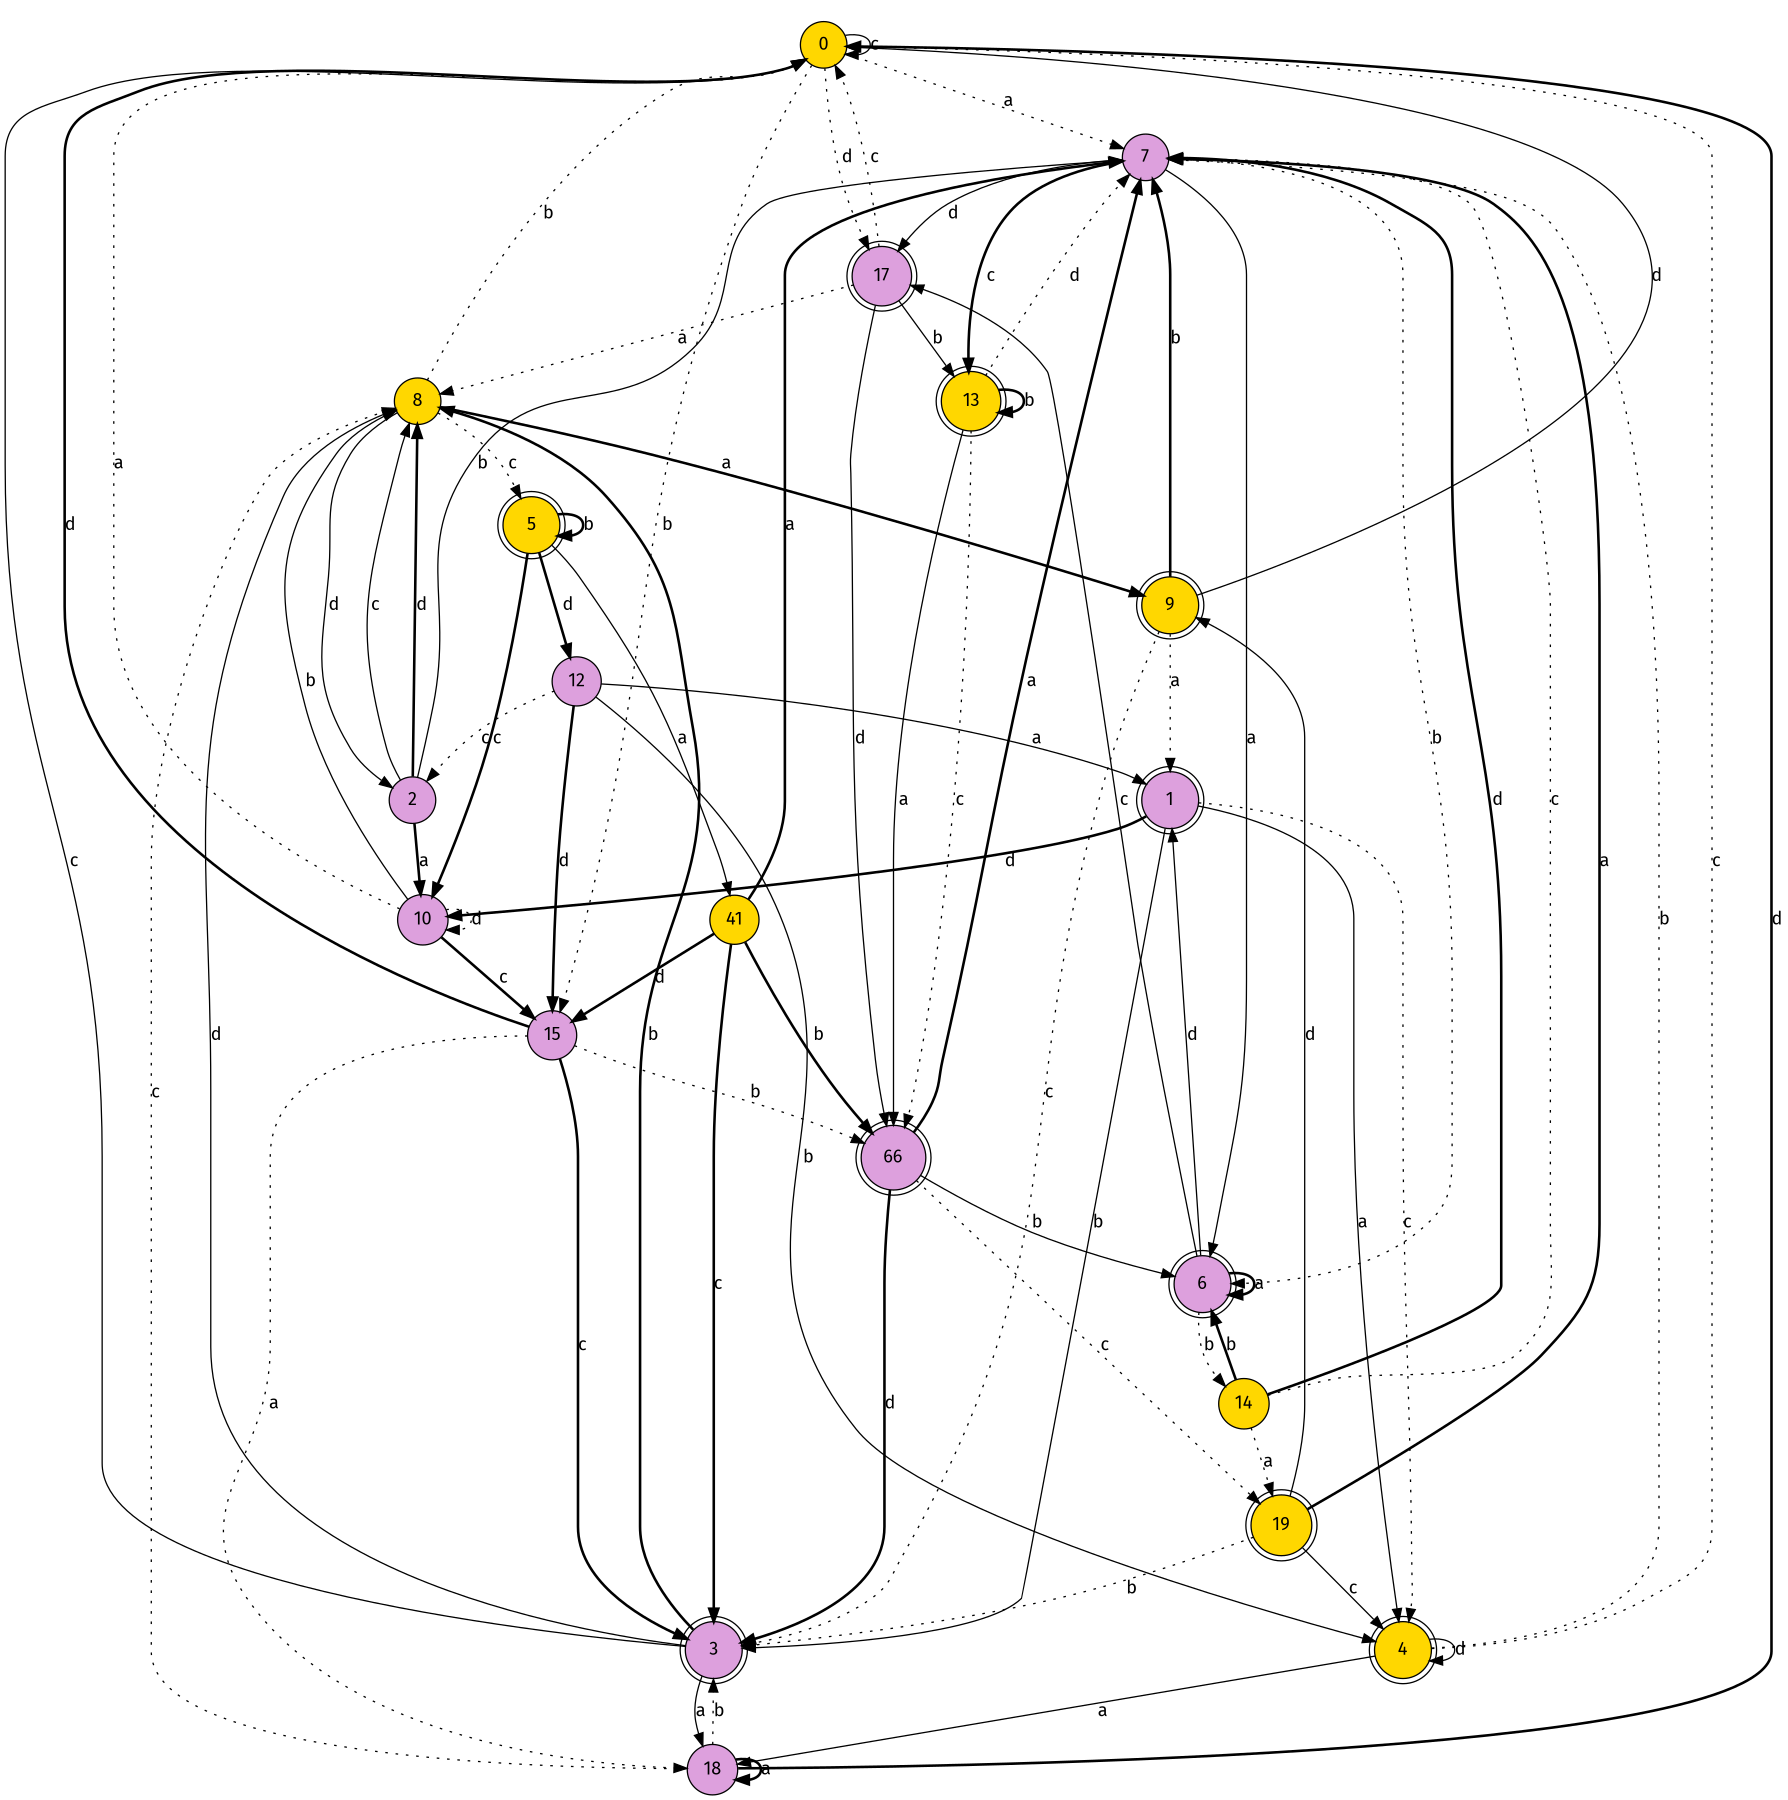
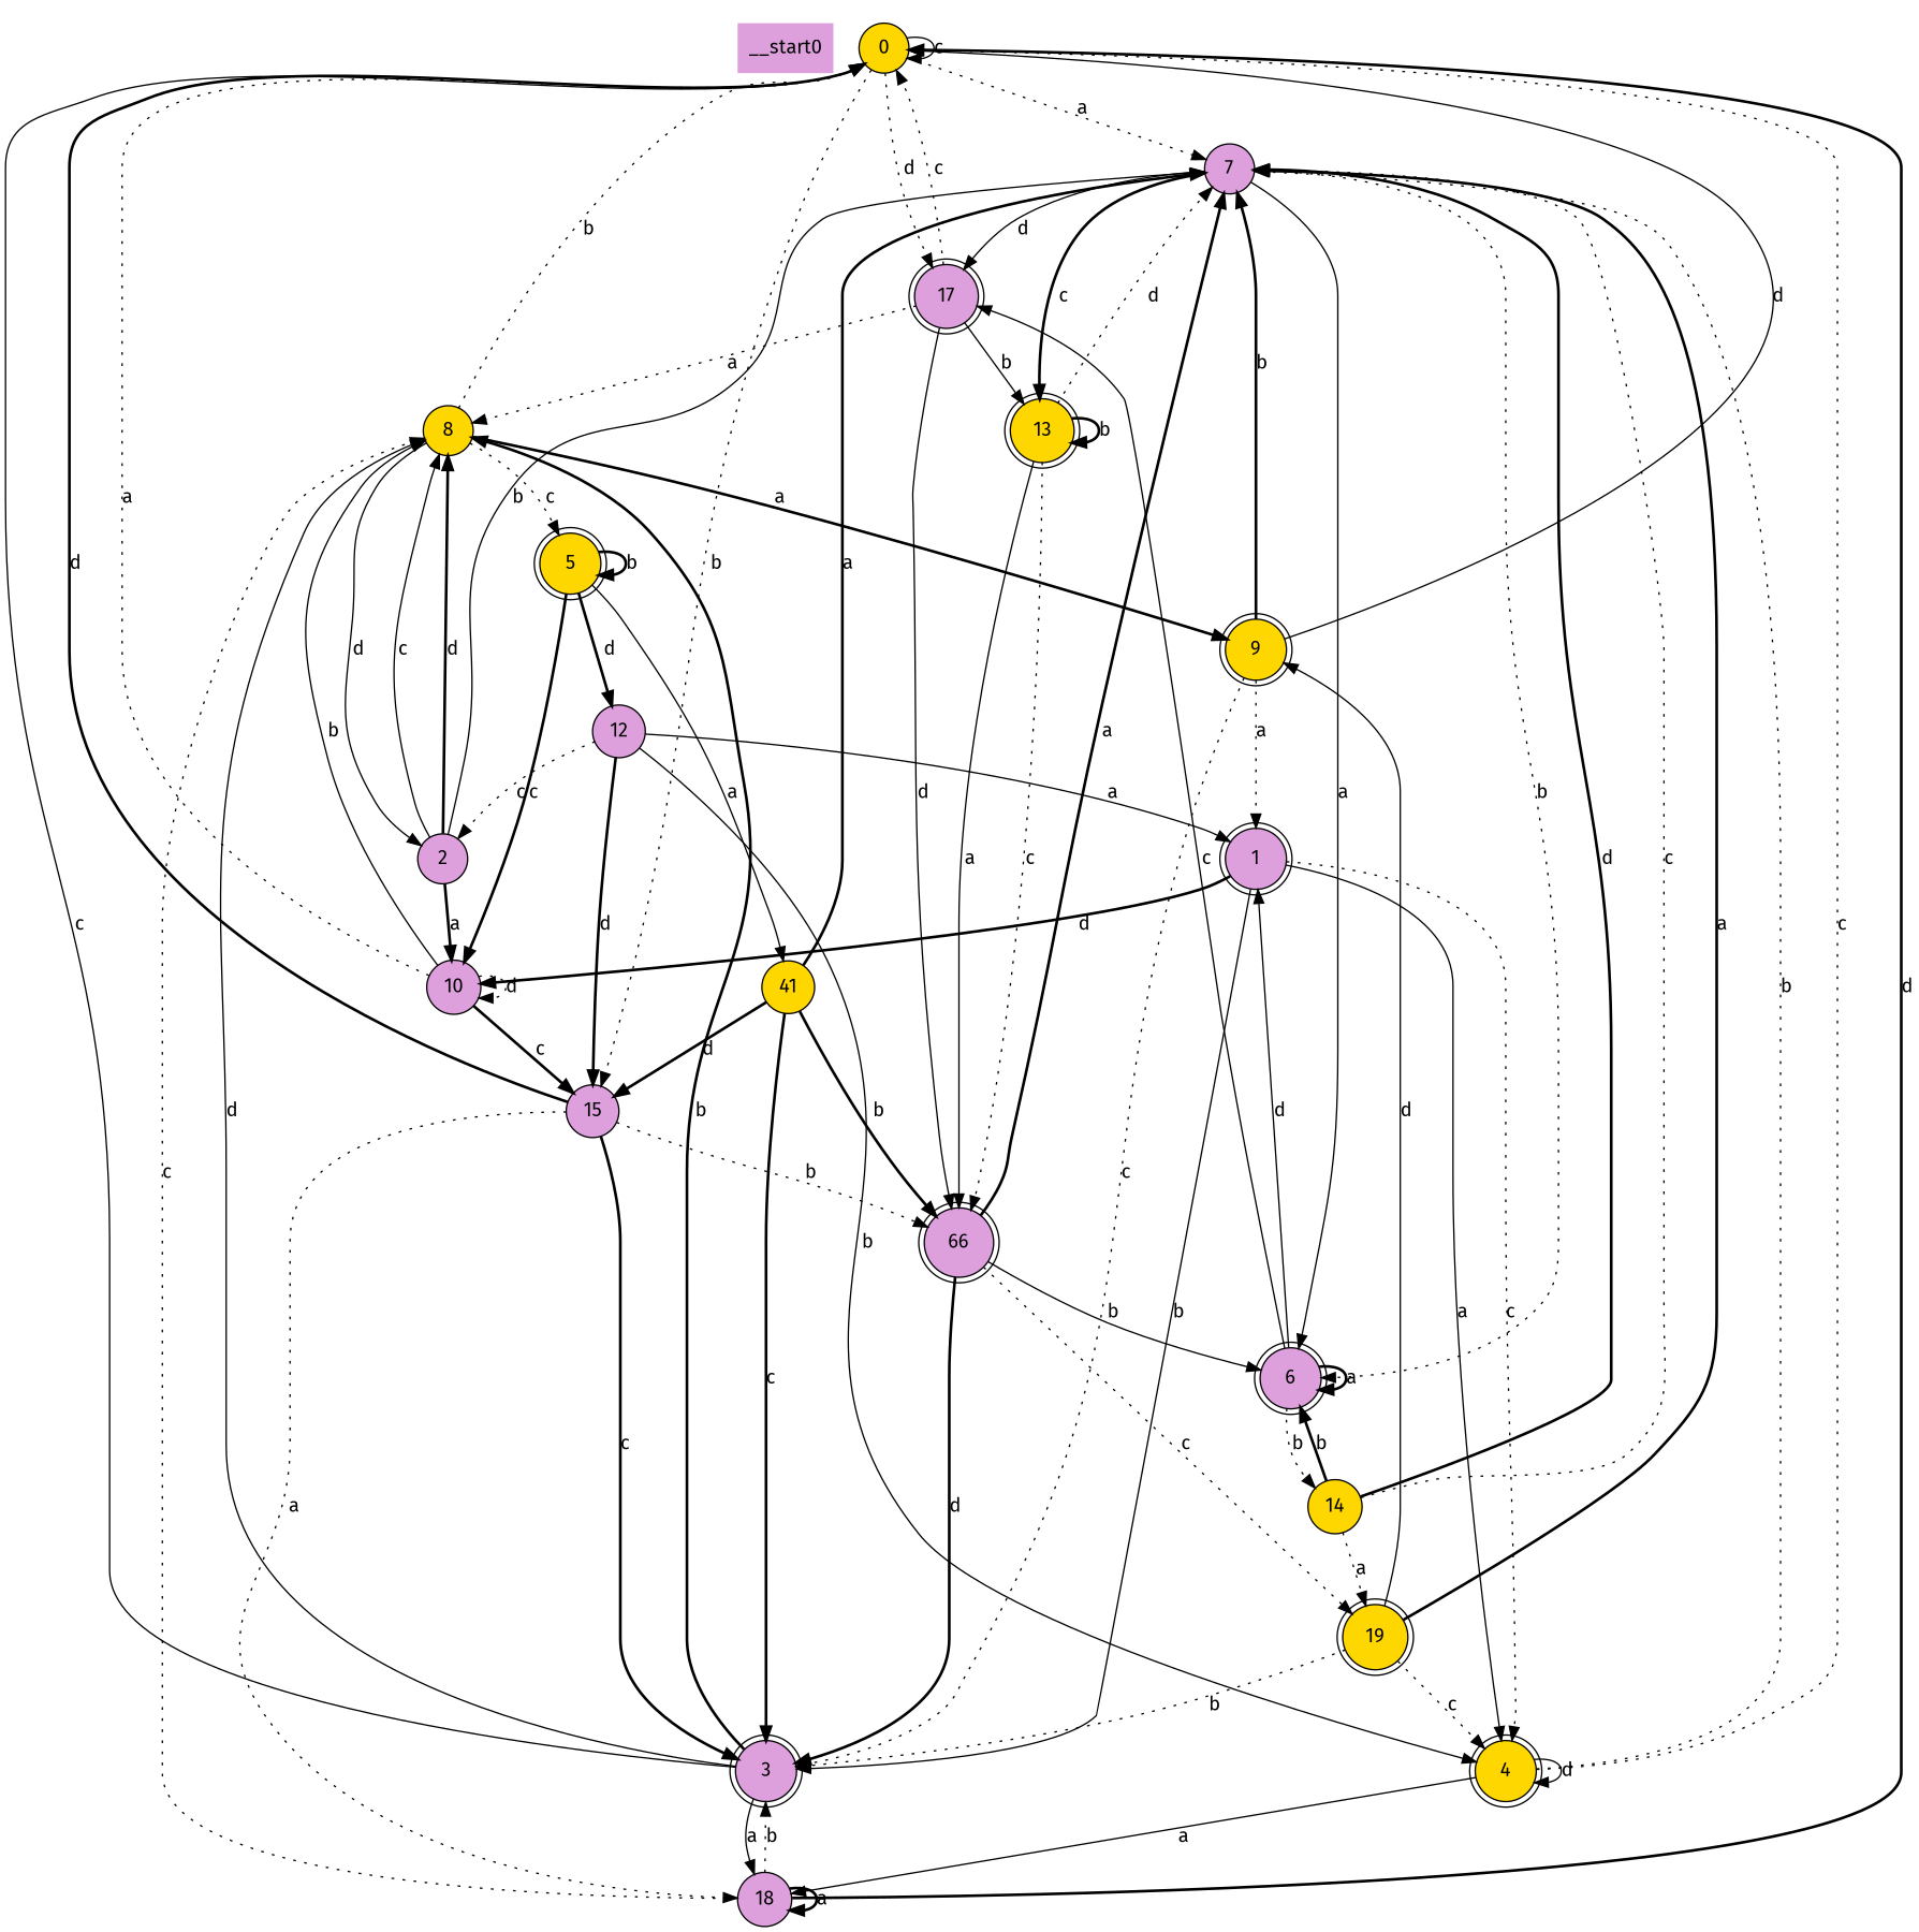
  digraph {
    fontname="Fira Sans"
    rankdir=TB
    node [fillcolor=plum fontname="Fira Sans" shape=circle style=filled color=black]
    edge [fontname="Fira Sans" style=dotted]
+   __start0 [shape=none color=""]
    n2 [fillcolor=gold label=0]
    n3 [label=7]
    n4 [label=15]
    n5 [label=17 shape=doublecircle style="rounded,filled"]
    n6 [label=6 shape=doublecircle style="rounded,filled"]
    n7 [fillcolor=gold label=13 shape=doublecircle style="rounded,filled"]
    n8 [label=3 shape=doublecircle style="rounded,filled"]
    n9 [label=18]
    n10 [label=66 shape=doublecircle style="rounded,filled"]
    n11 [fillcolor=gold label=8]
    n12 [label=1 shape=doublecircle style="rounded,filled"]
    n13 [fillcolor=gold label=4 shape=doublecircle style="rounded,filled"]
    n14 [label=10]
    n15 [label=2]
    n16 [fillcolor=gold label=5 shape=doublecircle style="rounded,filled"]
    n17 [fillcolor=gold label=9 shape=doublecircle style="rounded,filled"]
    n18 [fillcolor=gold label=41]
    n19 [label=12]
    n20 [fillcolor=gold label=14]
    n21 [fillcolor=gold label=19 shape=doublecircle style="rounded,filled"]
    n2 -> n2 [label=c style=solid]
    n2 -> n3 [label=a]
    n2 -> n4 [label=b]
    n2 -> n5 [label=d]
    n3 -> n5 [label=d style=solid]
    n3 -> n6 [label=a style=solid]
    n3 -> n6 [label=b]
    n3 -> n7 [label=c style=bold]
    n4 -> n2 [label=d style=bold]
    n4 -> n8 [label=c style=bold]
    n4 -> n9 [label=a]
    n4 -> n10 [label=b]
    n5 -> n2 [label=c]
    n5 -> n7 [label=b style=solid]
    n5 -> n10 [label=d style=solid]
    n5 -> n11 [label=a]
    n6 -> n5 [label=c style=solid]
    n6 -> n6 [label=a style=bold]
    n6 -> n12 [label=d style=solid]
    n6 -> n20 [label=b]
    n7 -> n3 [label=d]
    n7 -> n7 [label=b style=bold]
    n7 -> n10 [label=a style=solid]
    n7 -> n10 [label=c]
    n8 -> n2 [label=c style=solid]
    n8 -> n9 [label=a style=solid]
    n8 -> n11 [label=b style=bold]
    n8 -> n11 [label=d style=solid]
    n9 -> n2 [label=d style=bold]
    n9 -> n8 [label=b]
    n9 -> n9 [label=a style=bold]
    n9 -> n11 [label=c]
    n10 -> n3 [label=a style=bold]
    n10 -> n6 [label=b style=solid]
    n10 -> n8 [label=d style=bold]
    n10 -> n21 [label=c]
    n11 -> n2 [label=b]
    n11 -> n15 [label=d style=solid]
    n11 -> n16 [label=c]
    n11 -> n17 [label=a style=bold]
    n12 -> n8 [label=b style=solid]
    n12 -> n13 [label=a style=solid]
    n12 -> n13 [label=c]
    n12 -> n14 [label=d style=bold]
    n13 -> n2 [label=c]
    n13 -> n3 [label=b]
    n13 -> n9 [label=a style=solid]
    n13 -> n13 [label=d style=solid]
    n14 -> n2 [label=a]
    n14 -> n4 [label=c style=bold]
    n14 -> n11 [label=b style=solid]
    n14 -> n14 [label=d]
    n15 -> n3 [label=b style=solid]
    n15 -> n11 [label=c style=solid]
    n15 -> n11 [label=d style=bold]
    n15 -> n14 [label=a style=bold]
    n16 -> n14 [label=c style=bold]
    n16 -> n16 [label=b style=bold]
    n16 -> n18 [label=a style=solid]
    n16 -> n19 [label=d style=bold]
    n17 -> n2 [label=d style=solid]
    n17 -> n3 [label=b style=bold]
    n17 -> n8 [label=c]
    n17 -> n12 [label=a]
    n18 -> n3 [label=a style=bold]
    n18 -> n4 [label=d style=bold]
    n18 -> n8 [label=c style=bold]
    n18 -> n10 [label=b style=bold]
    n19 -> n4 [label=d style=bold]
    n19 -> n12 [label=a style=solid]
    n19 -> n13 [label=b style=solid]
    n19 -> n15 [label=c]
    n20 -> n3 [label=c]
    n20 -> n3 [label=d style=bold]
    n20 -> n6 [label=b style=bold]
    n20 -> n21 [label=a]
    n21 -> n3 [label=a style=bold]
    n21 -> n8 [label=b]
-   n21 -> n13 [label=c style=solid]
+   n21 -> n13 [label=c]
    n21 -> n17 [label=d style=solid]
  }
